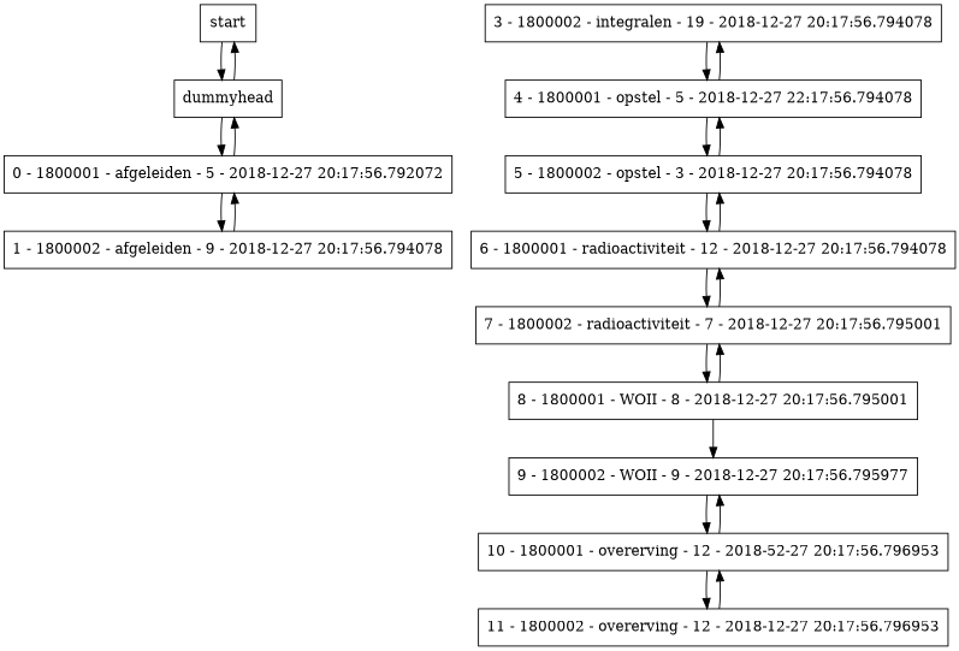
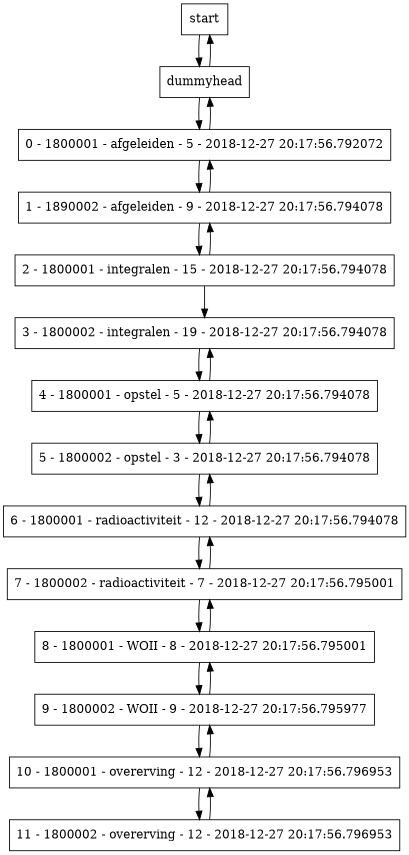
  digraph {
    rankdir=TB
    node [shape=record]
    n1 [label=start]
    dummyhead
    n3 [label="0 - 1800001 - afgeleiden - 5 - 2018-12-27 20:17:56.792072"]
-   n4 [label="1 - 1800002 - afgeleiden - 9 - 2018-12-27 20:17:56.794078"]
+   n4 [label="1 - 1890002 - afgeleiden - 9 - 2018-12-27 20:17:56.794078"]
+   n5 [label="2 - 1800001 - integralen - 15 - 2018-12-27 20:17:56.794078"]
    n6 [label="3 - 1800002 - integralen - 19 - 2018-12-27 20:17:56.794078"]
-   n7 [label="4 - 1800001 - opstel - 5 - 2018-12-27 22:17:56.794078"]
+   n7 [label="4 - 1800001 - opstel - 5 - 2018-12-27 20:17:56.794078"]
    n8 [label="5 - 1800002 - opstel - 3 - 2018-12-27 20:17:56.794078"]
    n9 [label="6 - 1800001 - radioactiviteit - 12 - 2018-12-27 20:17:56.794078"]
    n10 [label="7 - 1800002 - radioactiviteit - 7 - 2018-12-27 20:17:56.795001"]
    n11 [label="8 - 1800001 - WOII - 8 - 2018-12-27 20:17:56.795001"]
    n12 [label="9 - 1800002 - WOII - 9 - 2018-12-27 20:17:56.795977"]
-   n13 [label="10 - 1800001 - overerving - 12 - 2018-52-27 20:17:56.796953"]
+   n13 [label="10 - 1800001 - overerving - 12 - 2018-12-27 20:17:56.796953"]
    n14 [label="11 - 1800002 - overerving - 12 - 2018-12-27 20:17:56.796953"]
    n1 -> dummyhead
    dummyhead -> n1
    dummyhead -> n3
    n3 -> dummyhead
    n3 -> n4
    n4 -> n3
+   n4 -> n5
+   n5 -> n4
+   n5 -> n6
    n6 -> n7
    n7 -> n6
    n7 -> n8
    n8 -> n7
    n8 -> n9
    n9 -> n8
    n9 -> n10
    n10 -> n9
    n10 -> n11
    n11 -> n10
    n11 -> n12
+   n12 -> n11
    n12 -> n13
    n13 -> n12
    n13 -> n14
    n14 -> n13
  }
